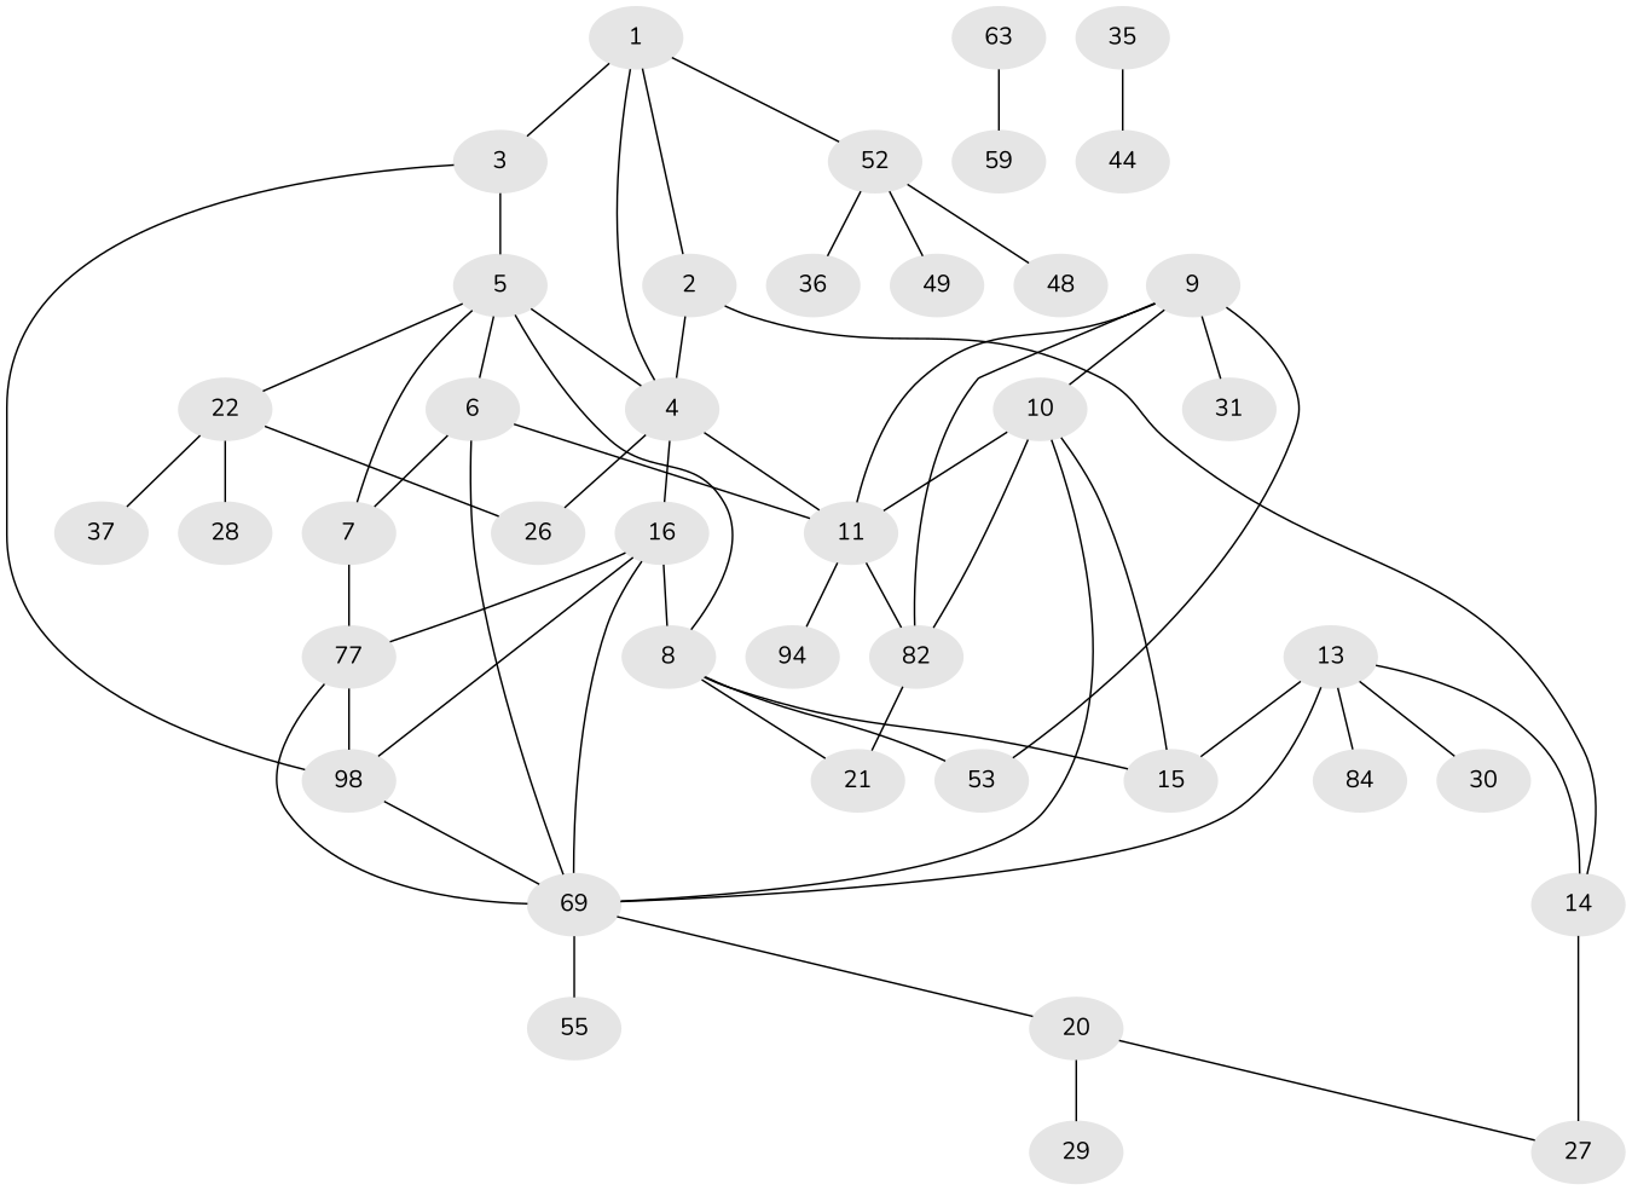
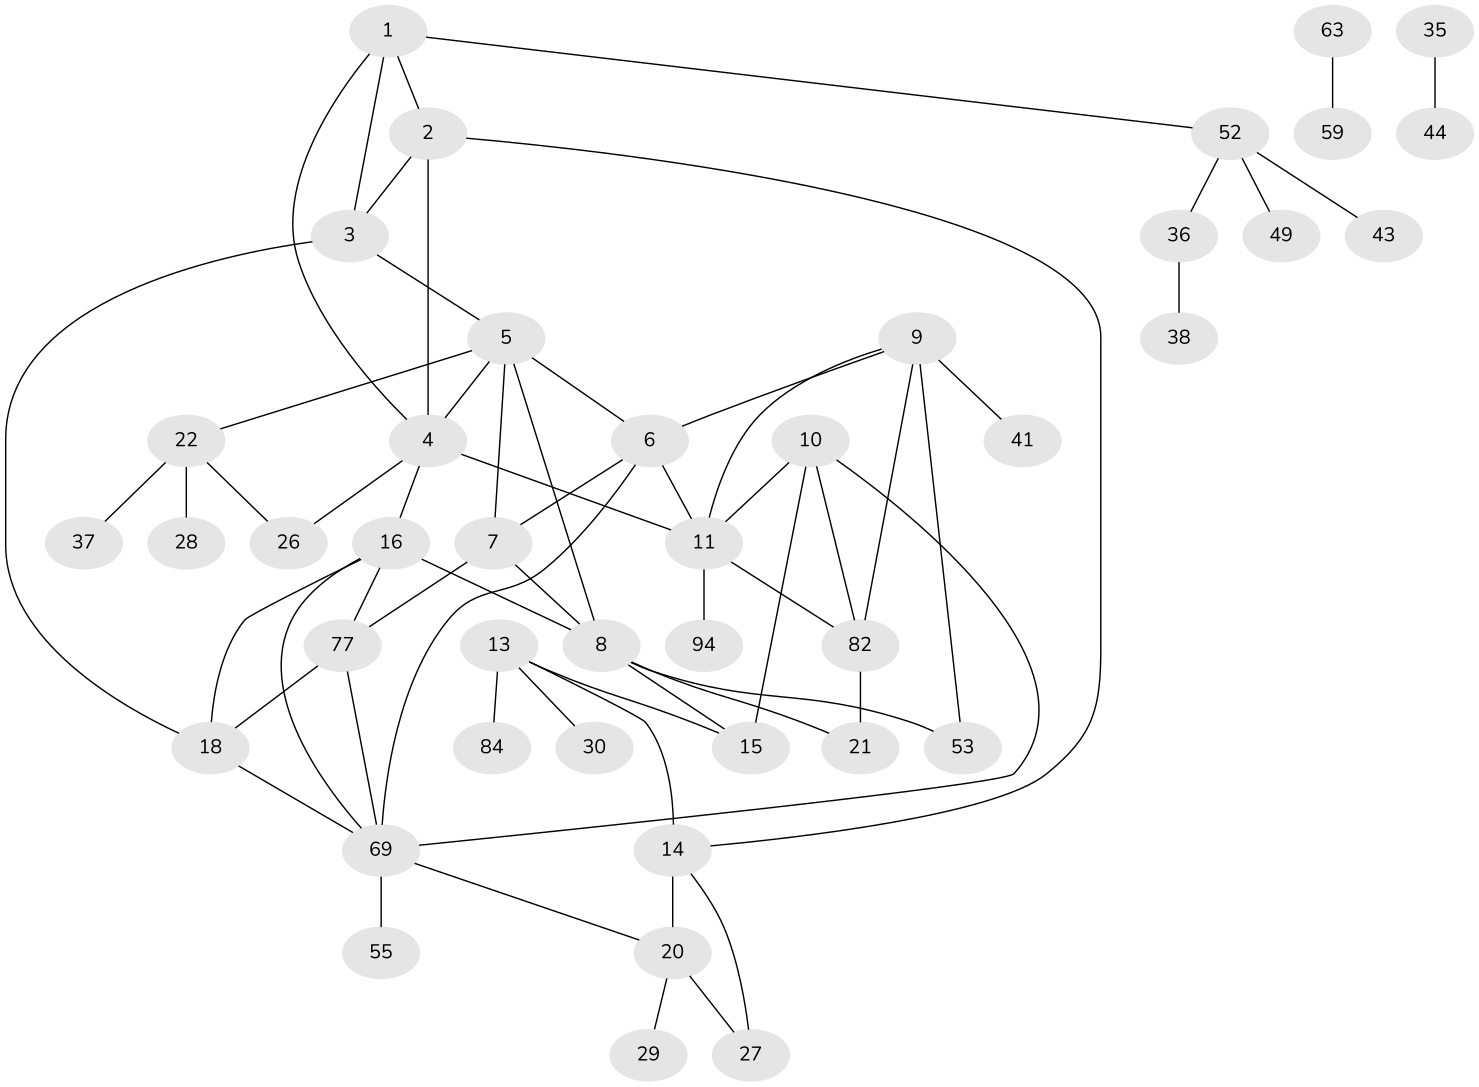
  graph {
    fontname=Nunito
    node [color=gray90 fontname=Nunito style=filled]
    edge [fontname=Nunito weight=1.0]
    1
    2
    3
    4
    n5 [label=52]
    14
    5
-   18 [label=98]
+   18
    11
    16
    26
    36
    n13 [label=49]
-   43 [label=48]
+   43
    20
    27
    6
    7
    8
    22
    n21 [label=69]
    n22 [label=82]
    n23 [label=94]
    n24 [label=77]
    15
    21
    n27 [label=53]
    28
    37
    n30 [label=55]
    9
    10
-   41 [label=31]
+   41
    13
    n35 [label=84]
    30
    29
    n38 [label=63]
    n39 [label=59]
    35
    44
+   38
    1 -- 2
    1 -- 3
    1 -- 4
    1 -- n5
+   2 -- 3
    2 -- 4
    2 -- 14
    3 -- 5
    3 -- 18
    4 -- 11
    4 -- 16
    4 -- 26
    n5 -- 36
    n5 -- n13
    n5 -- 43
+   14 -- 20 [weight=6.0]
    14 -- 27 [weight=2.0]
    5 -- 4 [weight=2.0]
    5 -- 6
    5 -- 7
    5 -- 8
    5 -- 22
    18 -- n21
    11 -- n22
    11 -- n23
    16 -- 18
    16 -- 8
    16 -- n21
    16 -- n24
+   36 -- 38
    20 -- 27
    20 -- 29
    6 -- 11
    6 -- 7
    6 -- n21
+   7 -- 8
    7 -- n24
    8 -- 15
    8 -- 21
    8 -- n27
    22 -- 26
    22 -- 28 [weight=2.0]
    22 -- 37
    n21 -- 20
    n21 -- n30
    n22 -- 21 [weight=5.0]
    n24 -- 18 [weight=3.0]
    n24 -- n21
    9 -- 11
    9 -- n22
    9 -- n27
-   9 -- 10
+   9 -- 6
    9 -- 41 [weight=2.0]
    10 -- 11
    10 -- n21
    10 -- n22
    10 -- 15
    13 -- 14
-   13 -- n21
    13 -- 15 [weight=2.0]
    13 -- n35
    13 -- 30
    n38 -- n39
    35 -- 44
  }
